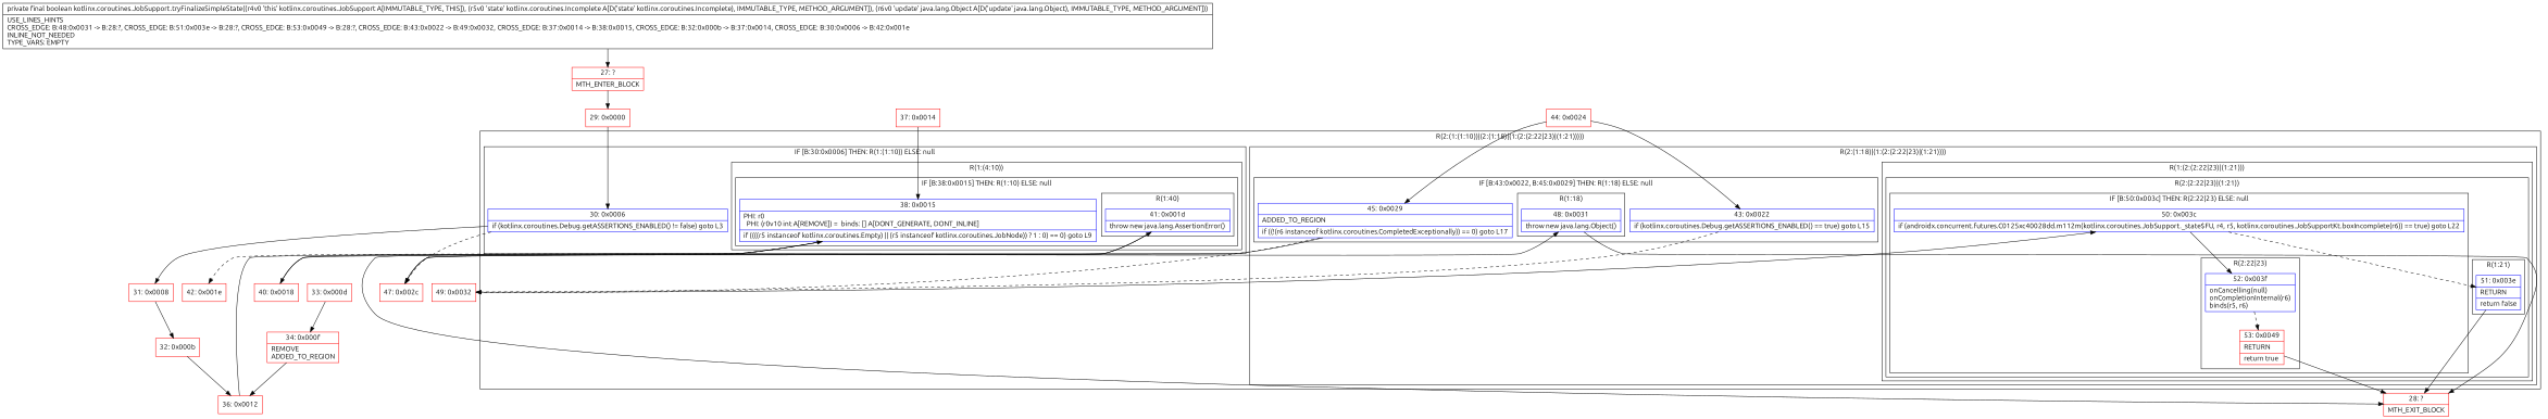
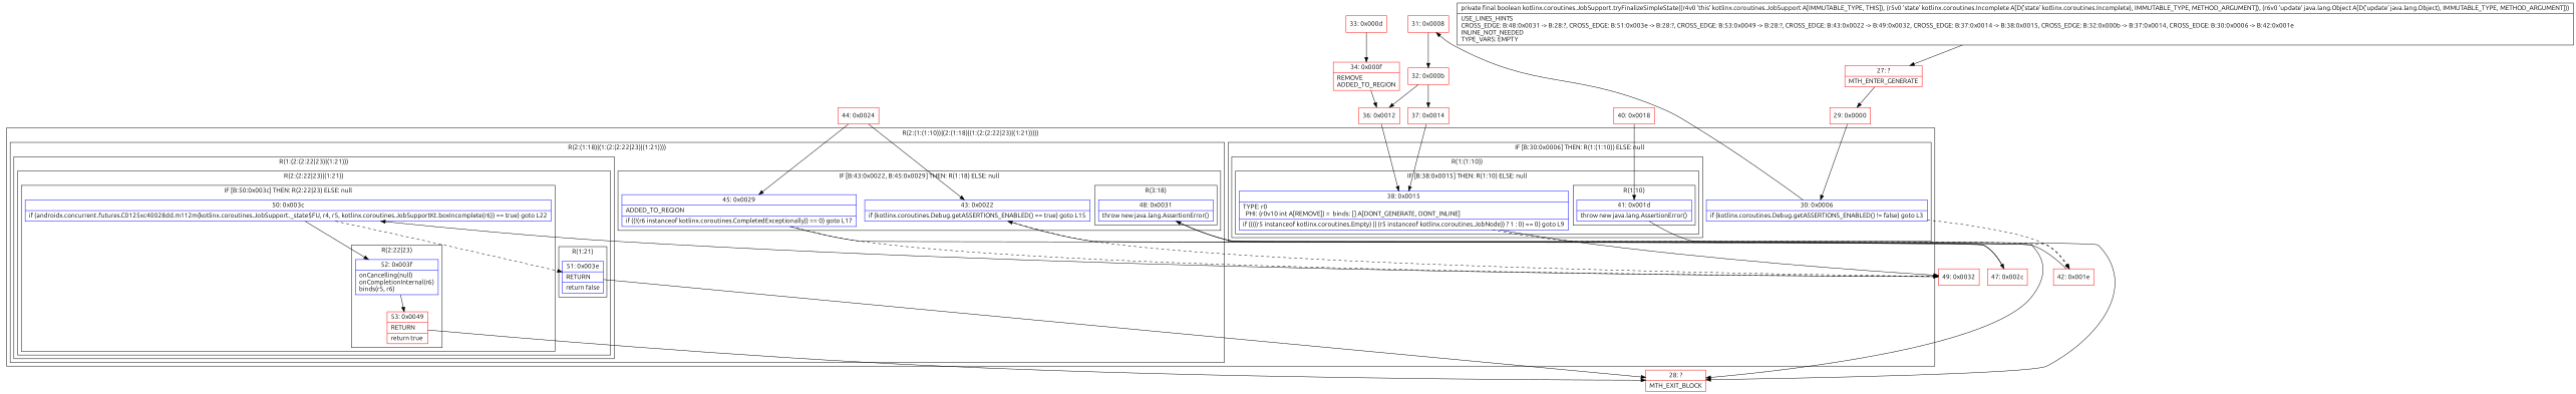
  digraph {
    fontname=Ubuntu
    node [color=red fontname=Ubuntu shape=record]
    edge [fontname=Ubuntu]
    n1 [color=blue label="{41\:\ 0x001d|throw new java.lang.AssertionError()\l}"]
-   n2 [color=blue label="{38\:\ 0x0015|PHI: r0 \l  PHI: (r0v10 int A[REMOVE]) =  binds: [] A[DONT_GENERATE, DONT_INLINE]\l|if ((((r5 instanceof kotlinx.coroutines.Empty) \|\| (r5 instanceof kotlinx.coroutines.JobNode)) ? 1 : 0) == 0) goto L9\l}"]
+   n2 [color=blue label="{38\:\ 0x0015|TYPE: r0 \l  PHI: (r0v10 int A[REMOVE]) =  binds: [] A[DONT_GENERATE, DONT_INLINE]\l|if ((((r5 instanceof kotlinx.coroutines.Empty) \|\| (r5 instanceof kotlinx.coroutines.JobNode)) ? 1 : 0) == 0) goto L9\l}"]
    n3 [color=blue label="{30\:\ 0x0006|if (kotlinx.coroutines.Debug.getASSERTIONS_ENABLED() != false) goto L3\l}"]
-   n4 [color=blue label="{48\:\ 0x0031|throw new java.lang.Object()\l}"]
+   n4 [color=blue label="{48\:\ 0x0031|throw new java.lang.AssertionError()\l}"]
    n5 [color=blue label="{43\:\ 0x0022|if (kotlinx.coroutines.Debug.getASSERTIONS_ENABLED() == true) goto L15\l}"]
    n6 [color=blue label="{45\:\ 0x0029|ADDED_TO_REGION\l|if ((!(r6 instanceof kotlinx.coroutines.CompletedExceptionally)) == 0) goto L17\l}"]
    n7 [color=blue label="{52\:\ 0x003f|onCancelling(null)\lonCompletionInternal(r6)\lbinds(r5, r6)\l}"]
    n8 [label="{53\:\ 0x0049|RETURN\l|return true\l}"]
    n9 [color=blue label="{50\:\ 0x003c|if (androidx.concurrent.futures.C0125xc40028dd.m112m(kotlinx.coroutines.JobSupport._state$FU, r4, r5, kotlinx.coroutines.JobSupportKt.boxIncomplete(r6)) == true) goto L22\l}"]
    n10 [color=blue label="{51\:\ 0x003e|RETURN\l|return false\l}"]
    n11 [label="{28\:\ ?|MTH_EXIT_BLOCK\l}"]
    n12 [label="{42\:\ 0x001e}"]
    n13 [label="{40\:\ 0x0018}"]
    n14 [label="{31\:\ 0x0008}"]
    n15 [label="{49\:\ 0x0032}"]
    n16 [label="{47\:\ 0x002c}"]
    n17 [label="{32\:\ 0x000b}"]
    n18 [label="{44\:\ 0x0024}"]
-   n19 [label="{27\:\ ?|MTH_ENTER_BLOCK\l}"]
+   n19 [label="{27\:\ ?|MTH_ENTER_GENERATE\l}"]
    n20 [label="{29\:\ 0x0000}"]
    n21 [label="{37\:\ 0x0014}"]
    n22 [label="{36\:\ 0x0012}"]
    n23 [label="{33\:\ 0x000d}"]
    n24 [label="{34\:\ 0x000f|REMOVE\lADDED_TO_REGION\l}"]
    n25 [label="{private final boolean kotlinx.coroutines.JobSupport.tryFinalizeSimpleState((r4v0 'this' kotlinx.coroutines.JobSupport A[IMMUTABLE_TYPE, THIS]), (r5v0 'state' kotlinx.coroutines.Incomplete A[D('state' kotlinx.coroutines.Incomplete), IMMUTABLE_TYPE, METHOD_ARGUMENT]), (r6v0 'update' java.lang.Object A[D('update' java.lang.Object), IMMUTABLE_TYPE, METHOD_ARGUMENT]))  | USE_LINES_HINTS\lCROSS_EDGE: B:48:0x0031 \-\> B:28:?, CROSS_EDGE: B:51:0x003e \-\> B:28:?, CROSS_EDGE: B:53:0x0049 \-\> B:28:?, CROSS_EDGE: B:43:0x0022 \-\> B:49:0x0032, CROSS_EDGE: B:37:0x0014 \-\> B:38:0x0015, CROSS_EDGE: B:32:0x000b \-\> B:37:0x0014, CROSS_EDGE: B:30:0x0006 \-\> B:42:0x001e\lINLINE_NOT_NEEDED\lTYPE_VARS: EMPTY\l}" color=""]
    subgraph cluster_1 {
      label="R(2:(1:(1:10))|(2:(1:18)|(1:(2:(2:22|23)|(1:21)))))"
      subgraph cluster_2 {
        label="IF [B:30:0x0006] THEN: R(1:(1:10)) ELSE: null"
        n3
        subgraph cluster_3 {
-         label="R(1:(4:10))"
+         label="R(1:(1:10))"
          subgraph cluster_4 {
            label="IF [B:38:0x0015] THEN: R(1:10) ELSE: null"
            n2
            subgraph cluster_5 {
-             label="R(1:40)"
+             label="R(1:10)"
              n1
            }
          }
        }
      }
      subgraph cluster_6 {
        label="R(2:(1:18)|(1:(2:(2:22|23)|(1:21))))"
        subgraph cluster_7 {
          label="IF [B:43:0x0022, B:45:0x0029] THEN: R(1:18) ELSE: null"
          n5
          n6
          subgraph cluster_8 {
-           label="R(1:18)"
+           label="R(3:18)"
            n4
          }
        }
        subgraph cluster_9 {
          label="R(1:(2:(2:22|23)|(1:21)))"
          subgraph cluster_10 {
            label="R(2:(2:22|23)|(1:21))"
            subgraph cluster_11 {
              label="IF [B:50:0x003c] THEN: R(2:22|23) ELSE: null"
              n9
              subgraph cluster_12 {
                label="R(2:22|23)"
                n7
                n8
              }
            }
            subgraph cluster_13 {
              label="R(1:21)"
              n10
            }
          }
        }
      }
    }
    n1 -> n11
    n2 -> n12 [style=dashed]
-   n2 -> n13
-   n3 -> n16 [style=dashed]
+   n2 -> n15
+   n3 -> n12 [style=dashed]
    n3 -> n14
    n4 -> n11
    n5 -> n15 [style=dashed]
    n6 -> n15 [style=dashed]
    n6 -> n16
-   n7 -> n8 [style=dashed]
+   n7 -> n8
    n8 -> n11
    n9 -> n7
    n9 -> n10 [style=dashed]
    n10 -> n11
+   n12 -> n5
    n13 -> n1
    n14 -> n17
    n15 -> n9
    n16 -> n4
+   n17 -> n21
    n17 -> n22
    n18 -> n5
    n18 -> n6
    n19 -> n20
    n20 -> n3
    n21 -> n2
    n22 -> n2
    n23 -> n24
    n24 -> n22
    n25 -> n19
  }
